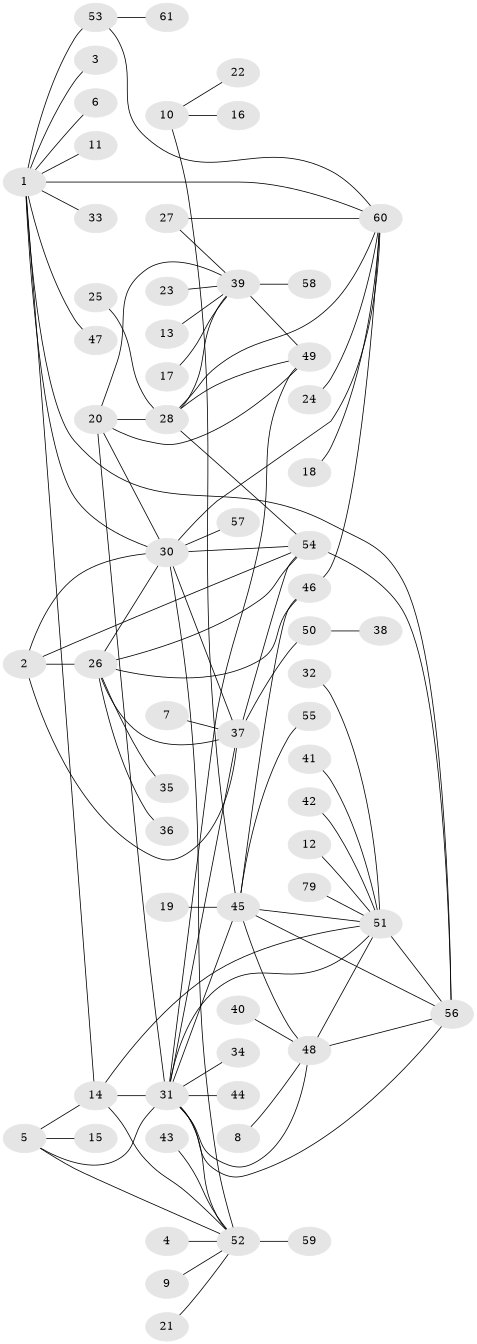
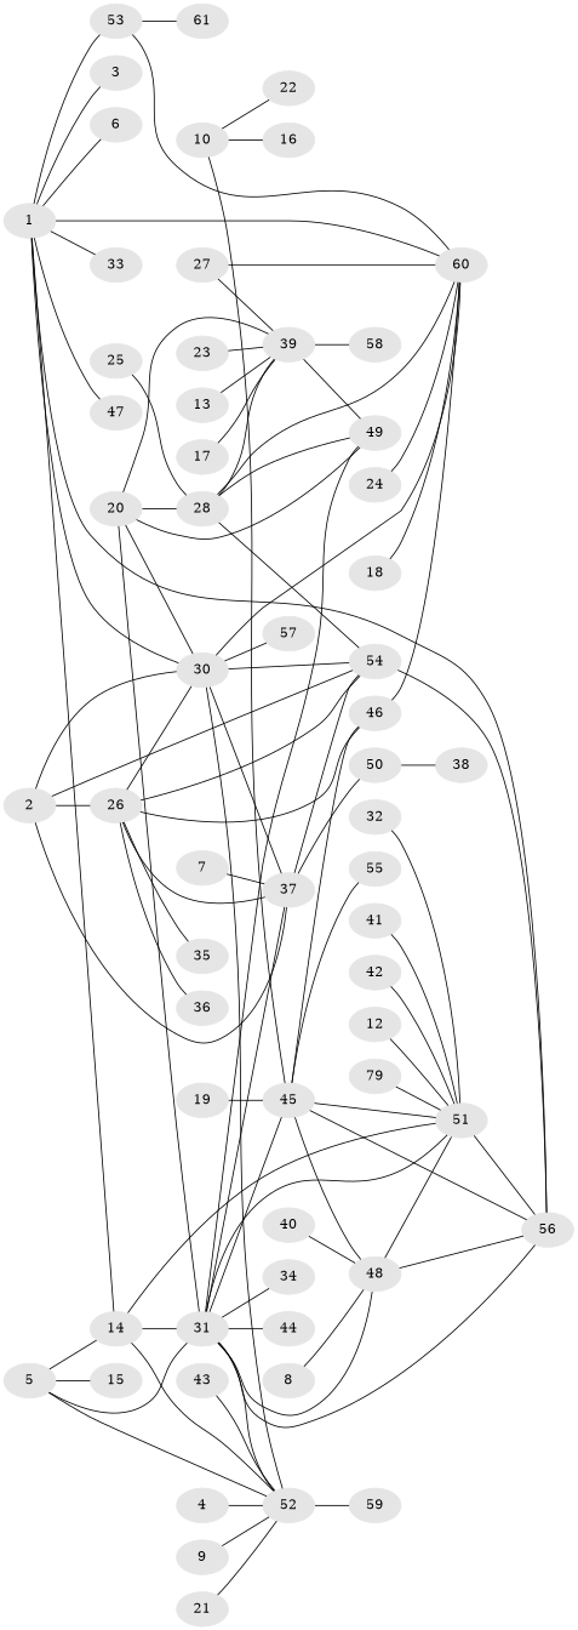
  graph {
    rankdir=LR
    node [color=gray90 style=filled]
    edge [weight=1.0]
    1
    3
    6
-   11
    14
    30
    33
    47
    53
    56
    60
    52
    31
    51
    37
    54
    57
    61
    2
    26
    35
    36
    46
    50
    4
    59
    5
    15
    48
    45
    49
    34
    44
    7
    8
    9
    10
    16
    22
    55
    12
    13
    39
    58
    17
    18
    19
    20
    28
    21
    23
    24
    25
    27
    n55 [label=79]
    32
    38
    40
    41
    42
    43
    1 -- 3
    1 -- 6
-   1 -- 11
    1 -- 14
    1 -- 30
    1 -- 33
    1 -- 47
    1 -- 53 [weight=4.0]
    1 -- 56
    1 -- 60 [weight=4.0]
    14 -- 52 [weight=2.0]
    14 -- 31 [weight=2.0]
    14 -- 51
    30 -- 60
    30 -- 52
    30 -- 37
    30 -- 54
    30 -- 57
    53 -- 60
    53 -- 61
    52 -- 59
    31 -- 56 [weight=3.0]
    31 -- 52
    31 -- 51
    31 -- 37
    31 -- 48
    31 -- 45
    31 -- 49
    31 -- 34
    31 -- 44
    51 -- 56 [weight=2.0]
    37 -- 54
    37 -- 50
    54 -- 56
    2 -- 30
    2 -- 37
    2 -- 54
    2 -- 26 [weight=2.0]
    26 -- 30 [weight=2.0]
    26 -- 37 [weight=2.0]
    26 -- 54 [weight=2.0]
    26 -- 35
    26 -- 36
    26 -- 46
    46 -- 60
    50 -- 38
    4 -- 52
    5 -- 14 [weight=4.0]
    5 -- 52 [weight=2.0]
    5 -- 31 [weight=2.0]
    5 -- 15
    48 -- 56 [weight=2.0]
    48 -- 51
    45 -- 56 [weight=2.0]
    45 -- 51
    45 -- 46
    45 -- 48
    45 -- 55
    7 -- 37
    8 -- 48
    9 -- 52
    10 -- 45
    10 -- 16
    10 -- 22
    12 -- 51
    13 -- 39
    39 -- 49 [weight=2.0]
    39 -- 58
    17 -- 39
    18 -- 60
    19 -- 45
    20 -- 30
    20 -- 31
    20 -- 49 [weight=2.0]
    20 -- 39 [weight=4.0]
    20 -- 28 [weight=2.0]
    28 -- 60
    28 -- 54
    28 -- 49
    28 -- 39 [weight=2.0]
    21 -- 52
    23 -- 39
    24 -- 60
    25 -- 28
    27 -- 60
    27 -- 39
    n55 -- 51
    32 -- 51
    40 -- 48
    41 -- 51
    42 -- 51
    43 -- 52
  }
